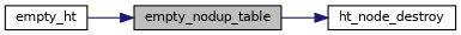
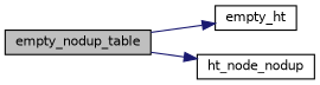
  digraph {
    fontname="DejaVu Sans"
    rankdir=LR
    node [color=black fillcolor=white fontname="DejaVu Sans" fontsize=10 shape=record style=filled]
    edge [color=midnightblue fontname="DejaVu Sans" fontsize=10 labelfontname=Helvetica labelfontsize=10 style=solid]
    n1 [fillcolor=grey75 fontcolor=black height=0.2 label=empty_nodup_table width=0.4]
    n2 [height=0.2 label=empty_ht width=0.4]
-   n3 [height=0.2 label=ht_node_destroy width=0.4]
-   n2 -> n1
+   n3 [height=0.2 label=ht_node_nodup width=0.4]
+   n1 -> n2
    n1 -> n3
  }
